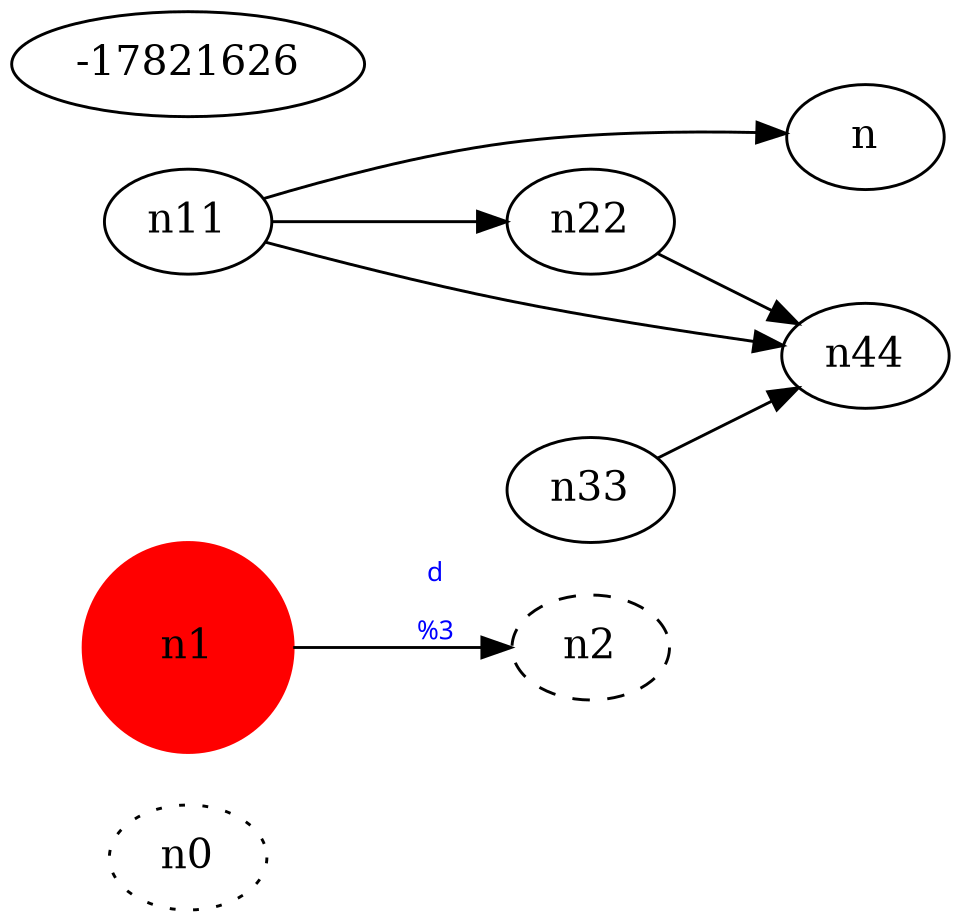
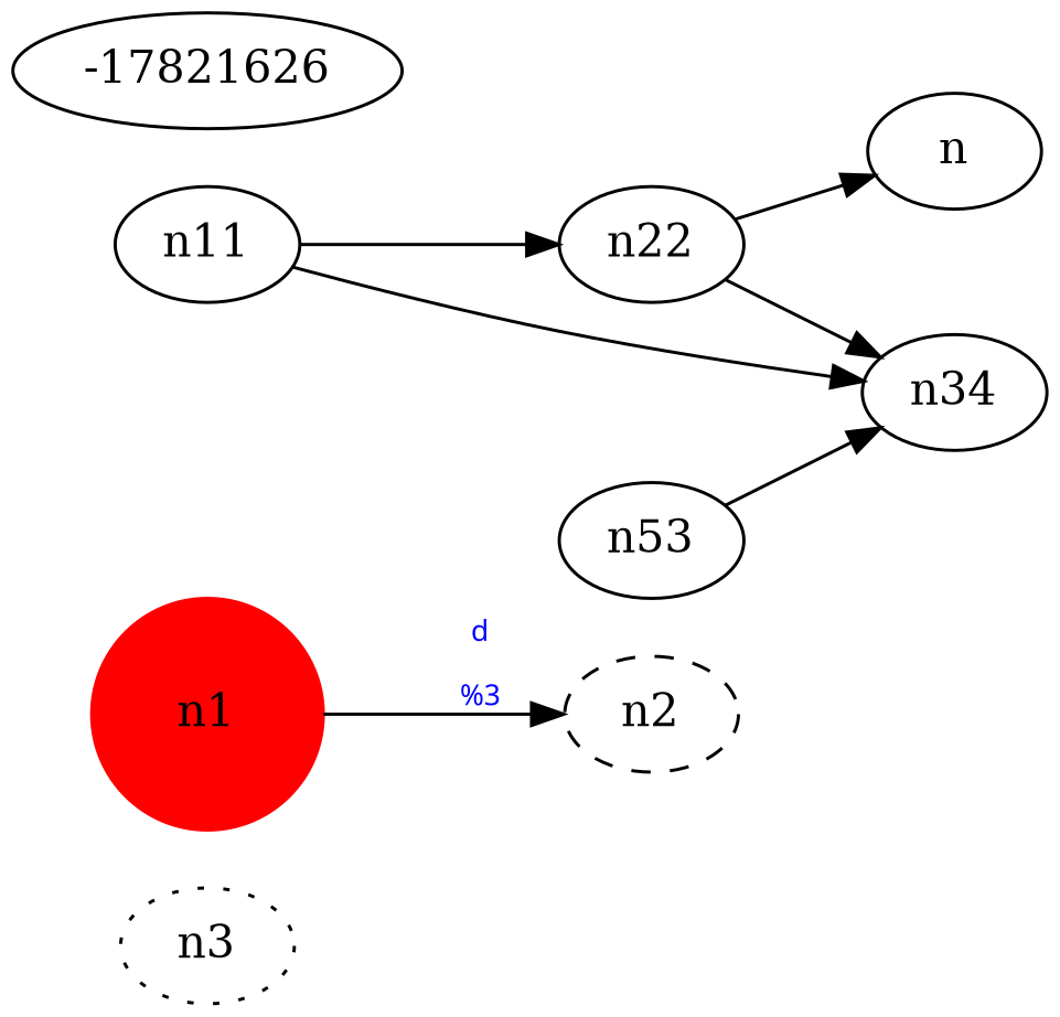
  digraph {
    fontcolor=blue
    rankdir=LR
-   n0 [fillcolor="#123456" style=dotted]
+   n0 [fillcolor="#123456" style=dotted label=n3]
    n1 [color=red height=1 style=filled width=1]
    n2 [style=dashed]
    n11
    n22
    n
-   n44
-   n33
+   n44 [label=n34]
+   n33 [label=n53]
    -17821626
    n1 -> n2 [fontcolor=blue fontname="comic sans" fontsize=9 label="d\n\l\G"]
    n11 -> n22
-   n11 -> n
+   n22 -> n
    n11 -> n44
    n22 -> n44
    n33 -> n44
  }
